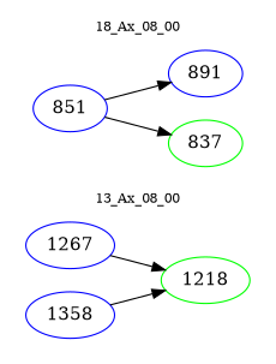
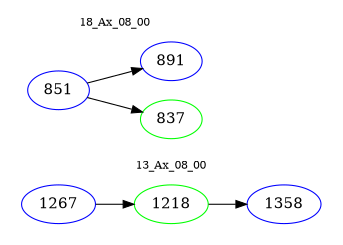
  digraph {
    rankdir=LR
    node [color=blue]
    edge [color=black]
    n1 [label=1267]
    n2 [color=green label=1218]
    n3 [label=1358]
    n4 [label=851]
    n5 [color=green label=837]
    n6 [label=891]
    subgraph cluster_1 {
      color=white
      fontsize=10
      label="13_Ax_08_00"
      n1
      n2
      n3
    }
    subgraph cluster_2 {
      color=white
      fontsize=10
      label="18_Ax_08_00"
      n4
      n5
      n6
    }
    n1 -> n2
-   n3 -> n2
+   n2 -> n3
    n4 -> n5
    n4 -> n6
  }
